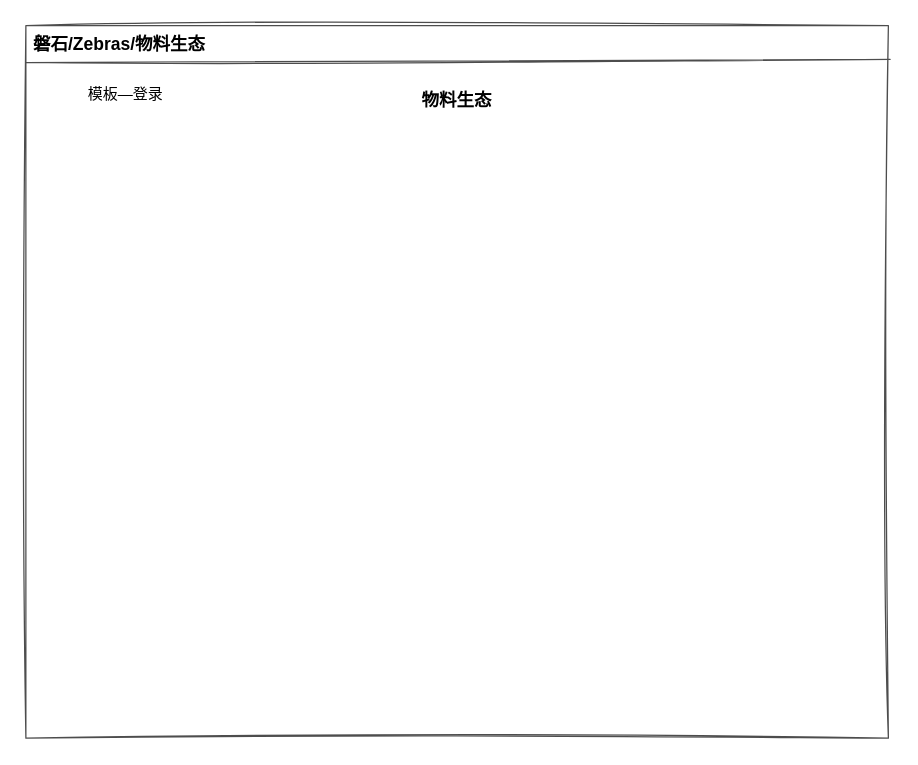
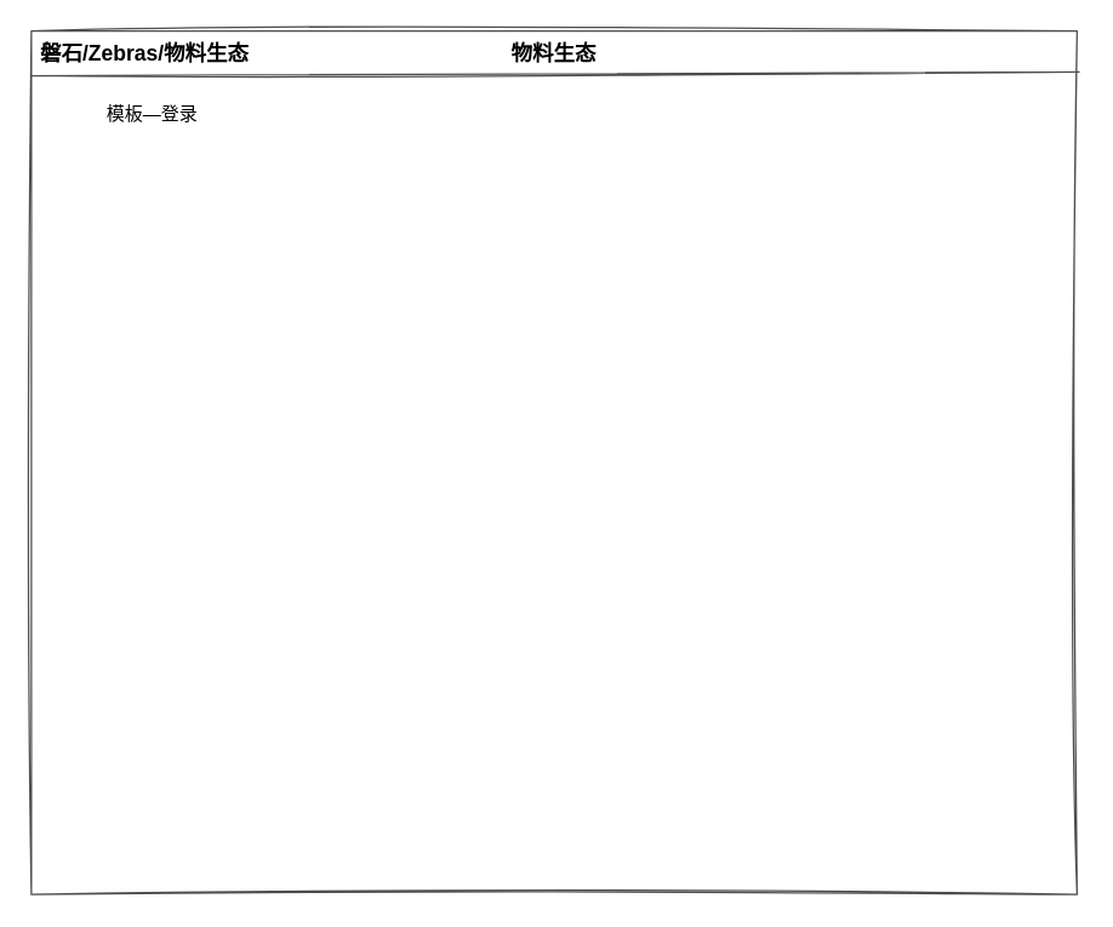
  <mxCell id="0" />
  <mxCell id="1" parent="0" />
  <mxCell id="2" value="" style="rounded=0;whiteSpace=wrap;html=1;fillColor=none;strokeColor=#4D4D4D;shadow=0;sketch=1;curveFitting=1;jiggle=2;" vertex="1" parent="1"><mxGeometry x="20" y="20" width="690" height="570" as="geometry" /></mxCell>
- <mxCell id="3" value="物料生态" style="text;html=1;align=center;verticalAlign=middle;whiteSpace=wrap;rounded=0;fontSize=14;fontStyle=1;shadow=0;sketch=1;curveFitting=1;jiggle=2;" vertex="1" parent="1"><mxGeometry x="335" y="65" width="60" height="30" as="geometry" /></mxCell>
+ <mxCell id="3" value="物料生态" style="text;html=1;align=center;verticalAlign=middle;whiteSpace=wrap;rounded=0;fontSize=14;fontStyle=1;shadow=0;sketch=1;curveFitting=1;jiggle=2;" vertex="1" parent="1"><mxGeometry x="335" y="20" width="60" height="30" as="geometry" /></mxCell>
  <mxCell id="4" value="磐石/Zebras/物料生态" style="text;html=1;align=center;verticalAlign=middle;whiteSpace=wrap;rounded=0;fontSize=14;fontStyle=1;shadow=0;sketch=1;curveFitting=1;jiggle=2;" vertex="1" parent="1"><mxGeometry x="20" y="20" width="150" height="30" as="geometry" /></mxCell>
  <mxCell id="5" value="" style="endArrow=none;html=1;rounded=0;entryX=1.002;entryY=0.034;entryDx=0;entryDy=0;entryPerimeter=0;exitX=0;exitY=0.75;exitDx=0;exitDy=0;strokeColor=#4D4D4D;shadow=0;sketch=1;curveFitting=1;jiggle=2;" edge="1" parent="1"><mxGeometry width="50" height="50" relative="1" as="geometry"><mxPoint x="20" y="49.5" as="sourcePoint" /><mxPoint x="711.38" y="47.06" as="targetPoint" /></mxGeometry></mxCell>
  <mxCell id="6" value="模板—登录" style="text;html=1;align=center;verticalAlign=middle;whiteSpace=wrap;rounded=0;" vertex="1" parent="1"><mxGeometry x="30" y="60" width="140" height="30" as="geometry" /></mxCell>
